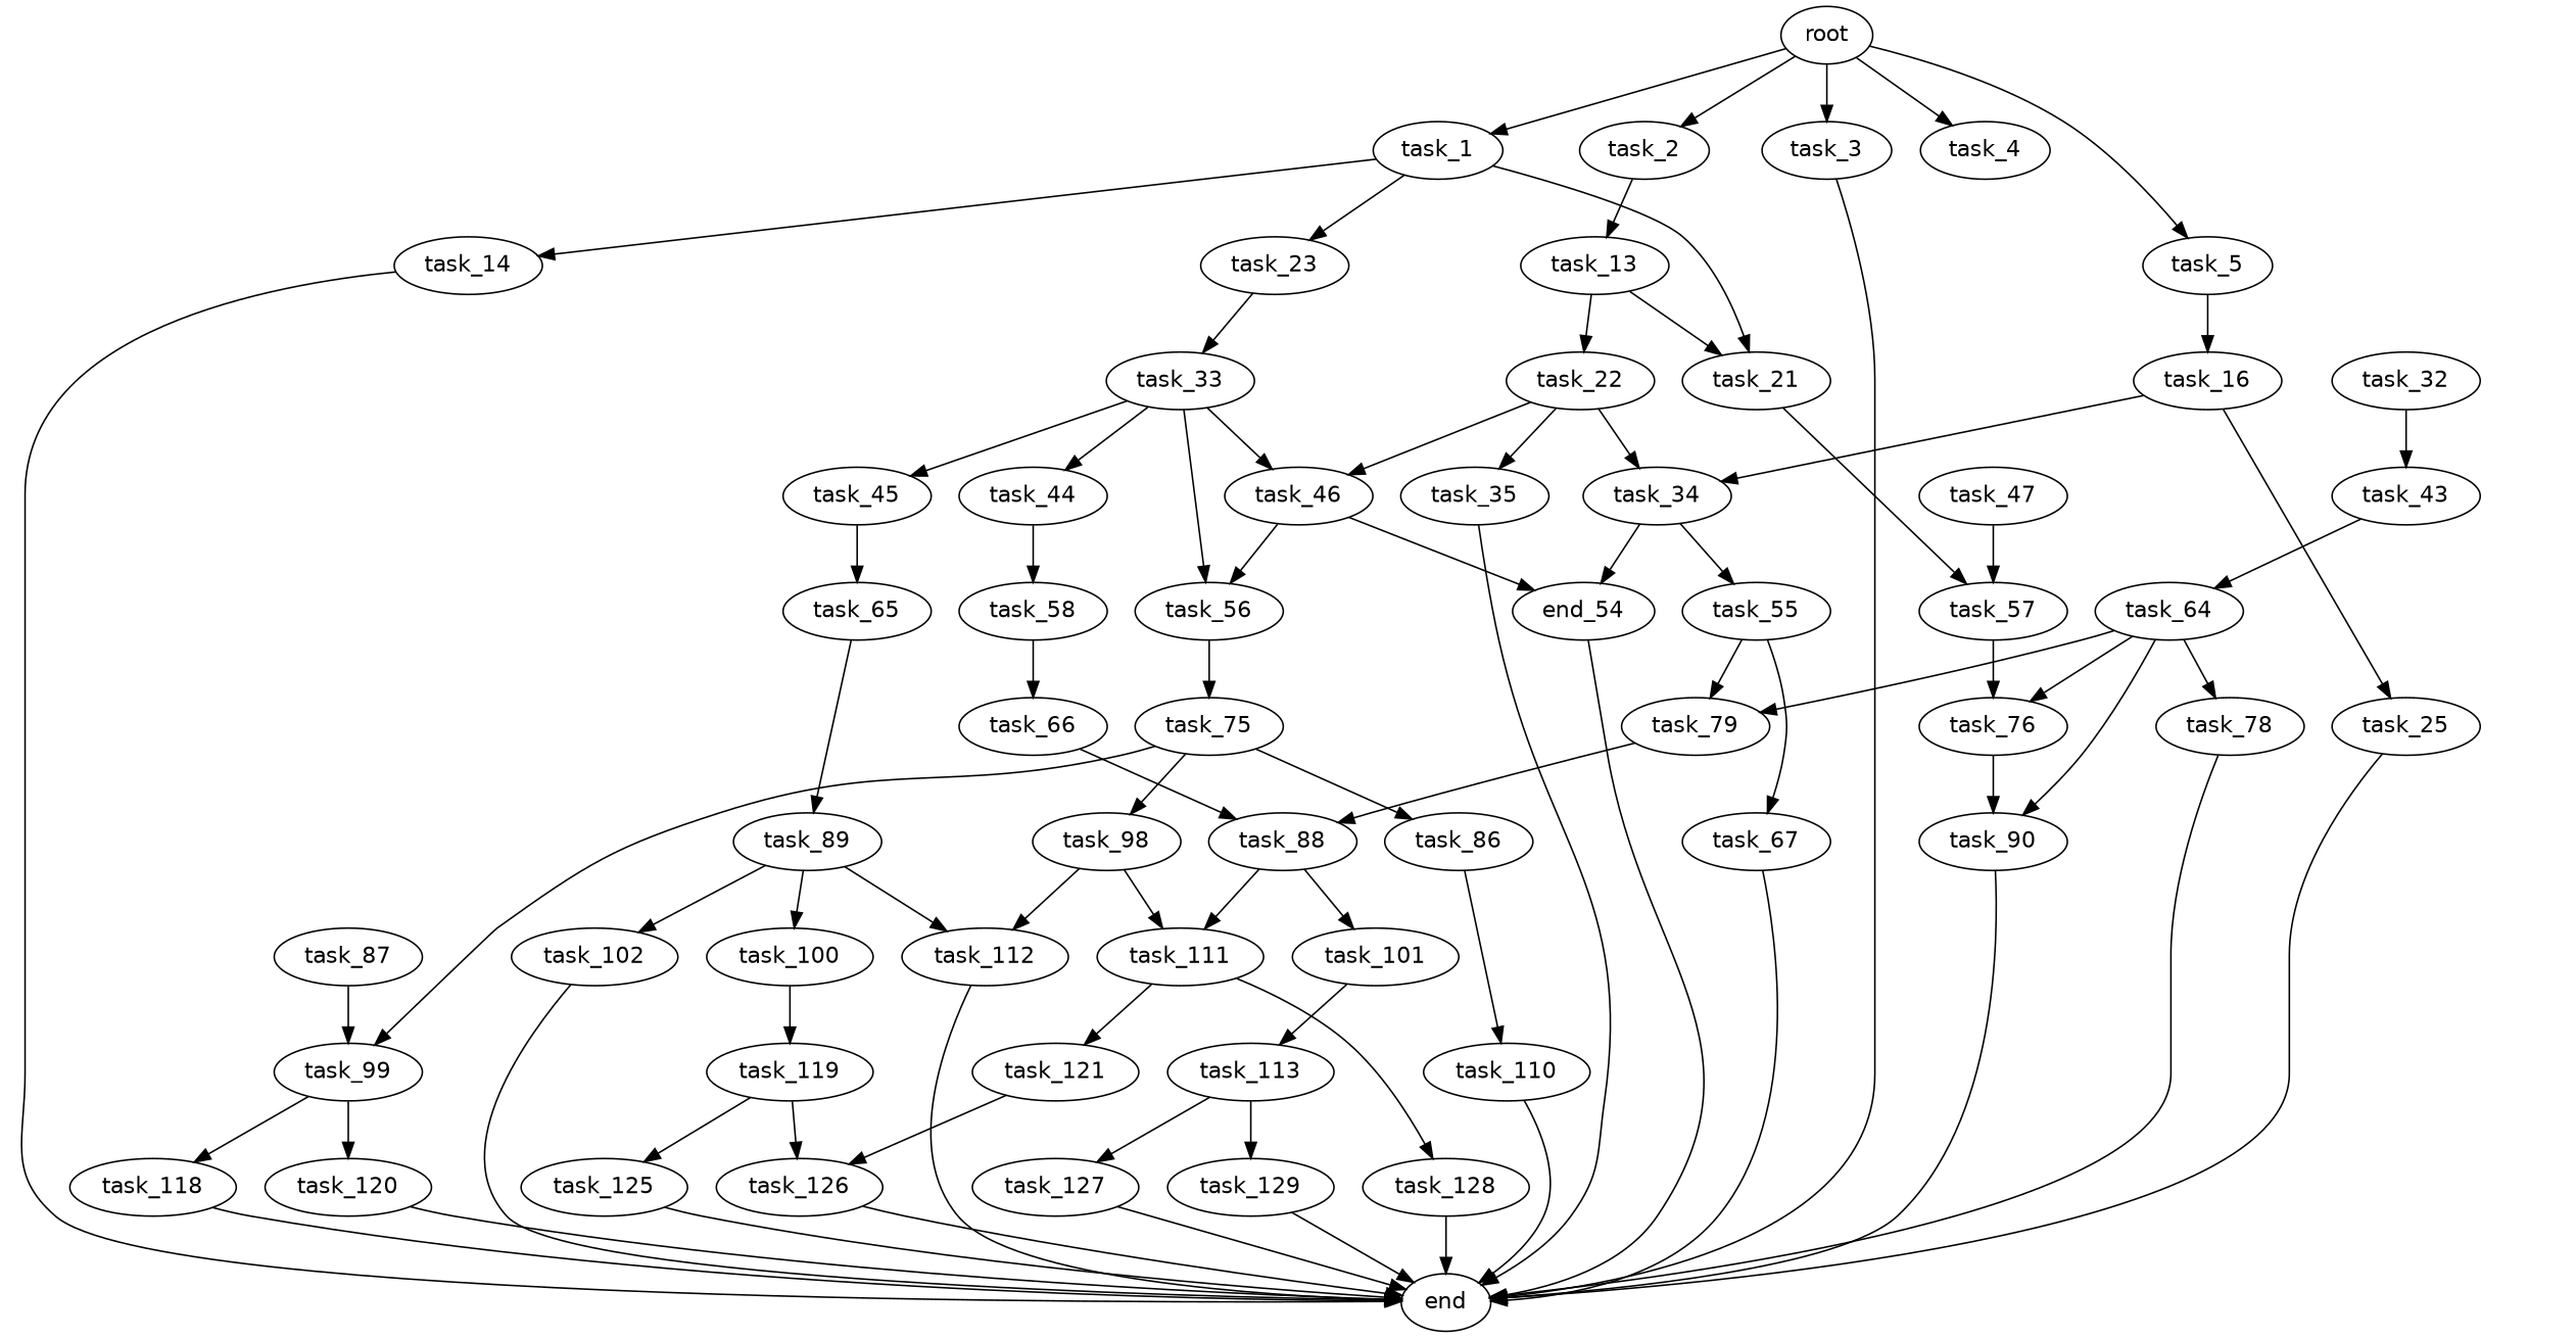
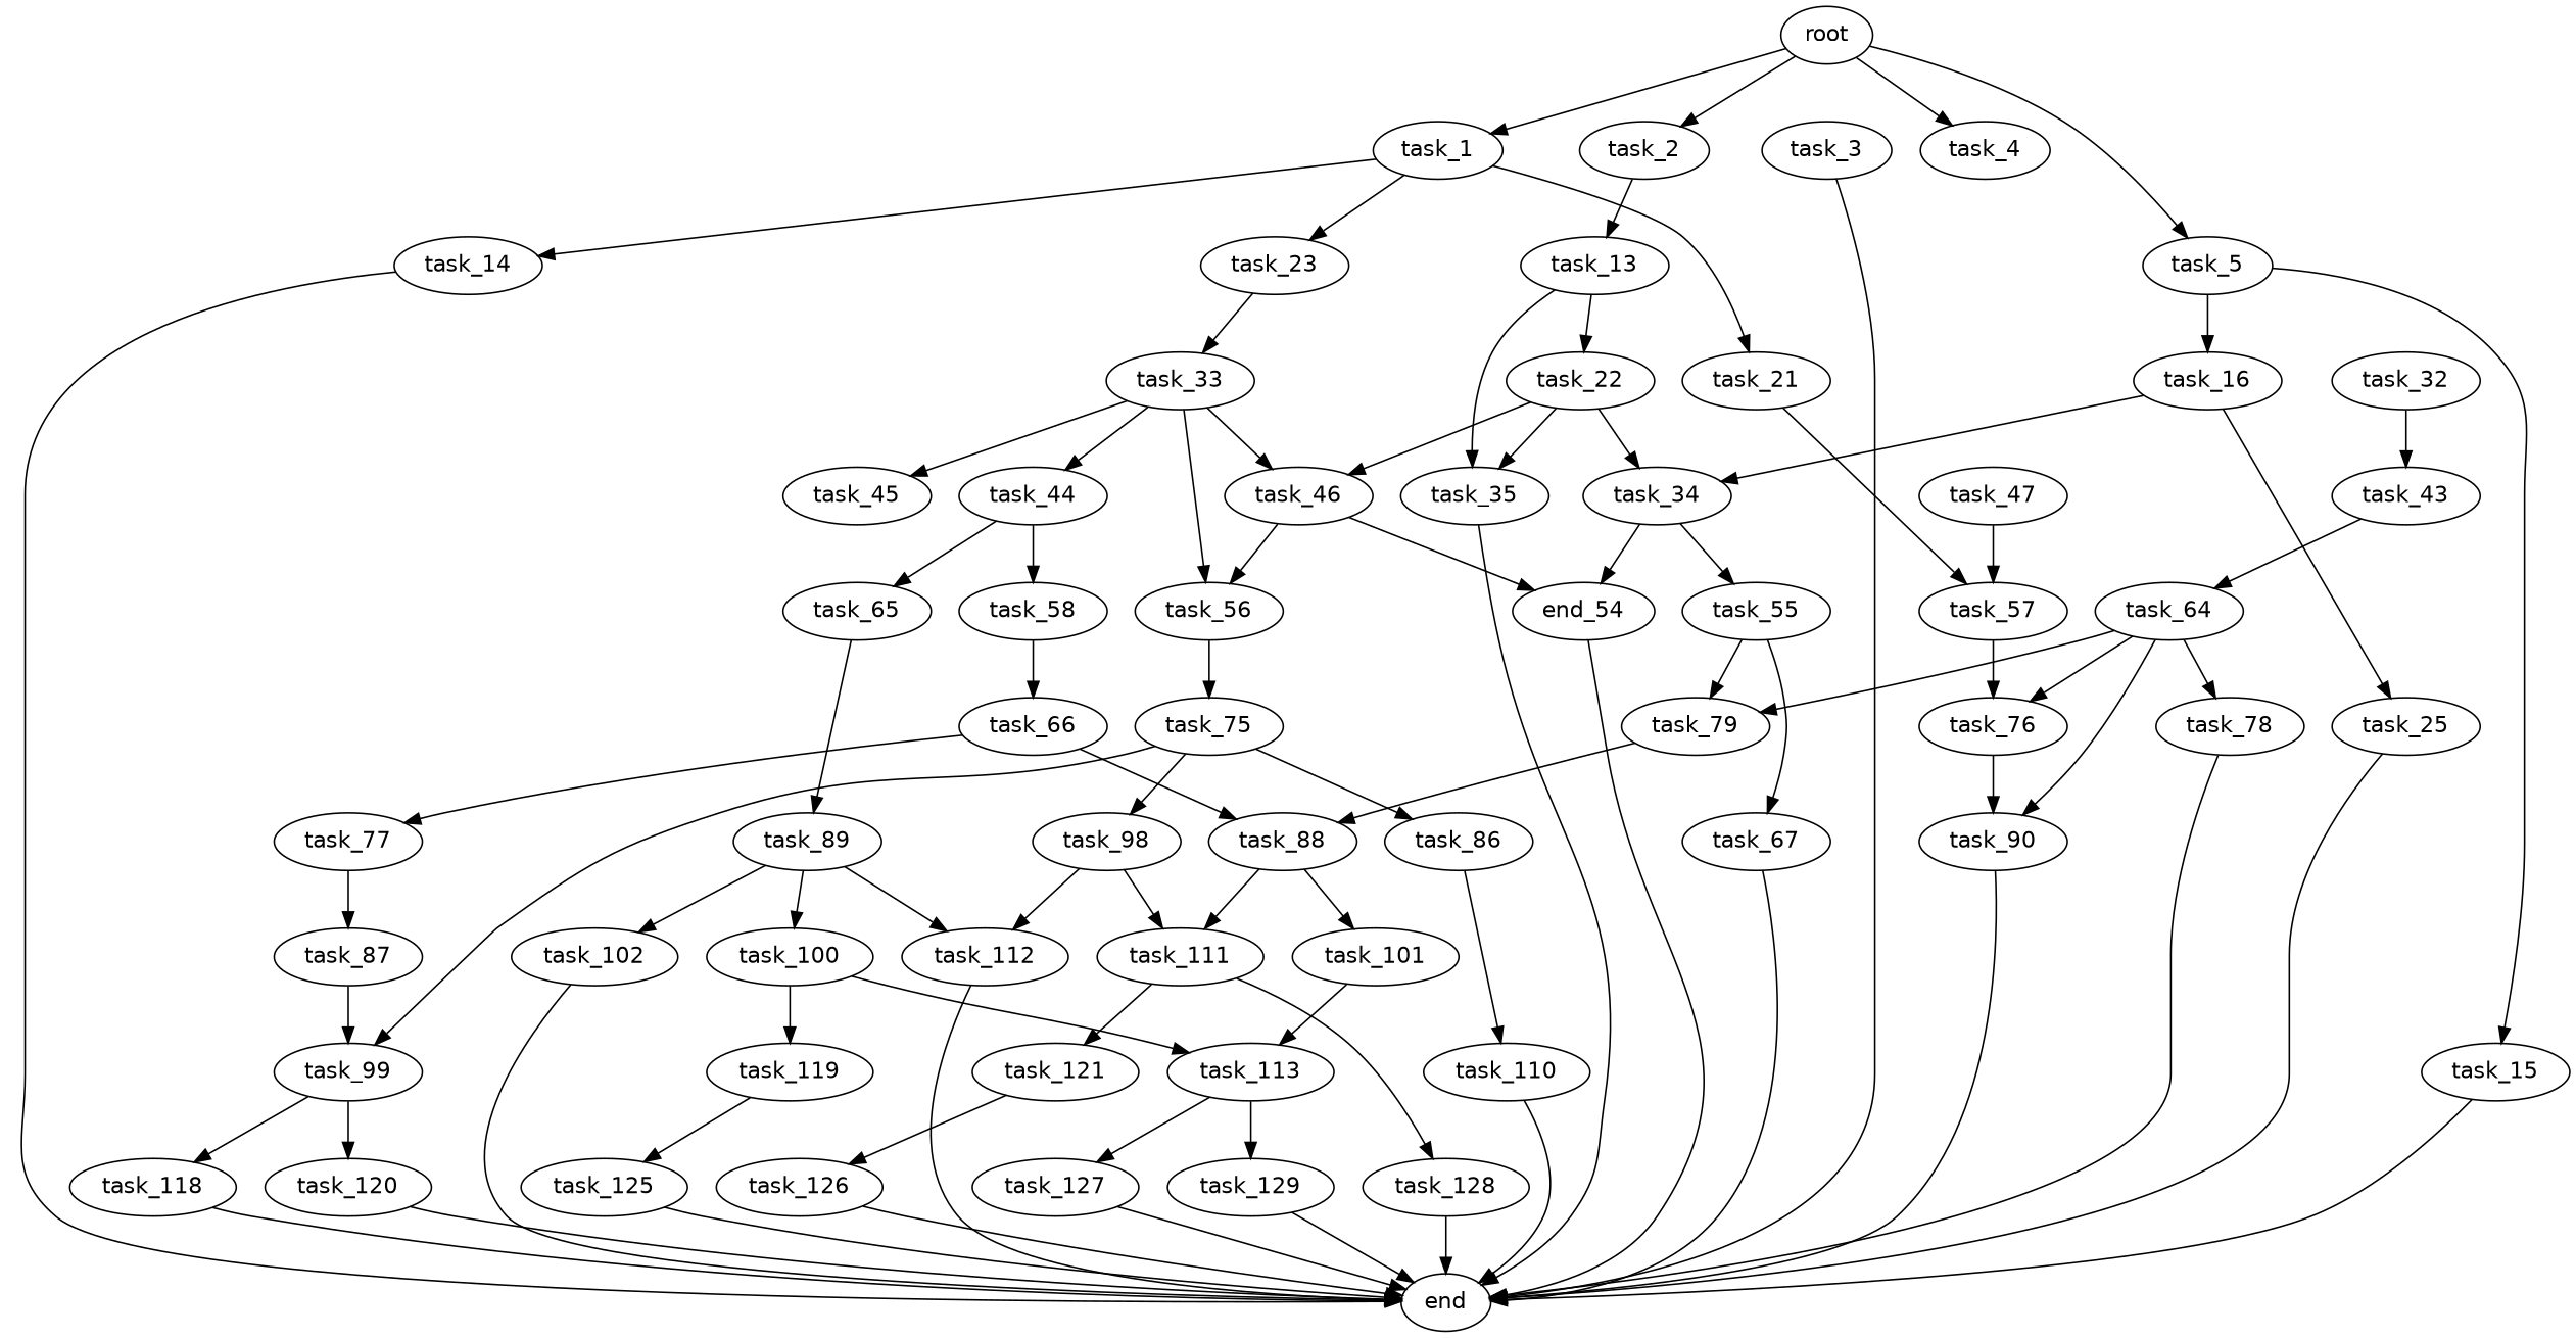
  digraph {
    fontname="DejaVu Sans"
    node [fontname="DejaVu Sans"]
    edge [fontname="DejaVu Sans"]
    root
    task_1
    task_2
    task_3
    task_4
    task_5
    task_14
    task_21
    task_23
    task_13
    end
+   task_15
    task_16
    task_57
    task_33
    task_22
    task_25
    task_34
    task_35
    task_46
    n21 [label=end_54]
    task_55
    task_47
    task_56
    task_44
    task_45
    task_32
    task_43
    task_64
    task_58
    task_65
    task_75
    task_67
    task_79
    task_76
    task_78
    task_90
    task_66
    task_89
    task_88
    task_86
    task_98
    task_99
+   task_77
    task_100
    task_102
    task_112
    task_87
    task_101
    task_111
    task_110
    task_118
    task_120
    task_113
    task_121
    task_128
    task_119
    task_127
    task_129
    task_125
    task_126
    root -> task_1
    root -> task_2
-   root -> task_3
    root -> task_4
    root -> task_5
    task_1 -> task_14
    task_1 -> task_21
    task_1 -> task_23
    task_2 -> task_13
    task_3 -> end
+   task_5 -> task_15
    task_5 -> task_16
    task_14 -> end
    task_21 -> task_57
    task_23 -> task_33
-   task_13 -> task_21
+   task_13 -> task_35
    task_13 -> task_22
+   task_15 -> end
    task_16 -> task_25
    task_16 -> task_34
    task_57 -> task_76
    task_33 -> task_46
    task_33 -> task_56
    task_33 -> task_44
    task_33 -> task_45
    task_22 -> task_34
    task_22 -> task_35
    task_22 -> task_46
    task_25 -> end
    task_34 -> n21
    task_34 -> task_55
    task_35 -> end
    task_46 -> n21
    task_46 -> task_56
    n21 -> end
    task_55 -> task_67
    task_55 -> task_79
    task_47 -> task_57
    task_56 -> task_75
    task_44 -> task_58
-   task_45 -> task_65
+   task_44 -> task_65
    task_32 -> task_43
    task_43 -> task_64
    task_64 -> task_79
    task_64 -> task_76
    task_64 -> task_78
    task_64 -> task_90
    task_58 -> task_66
    task_65 -> task_89
    task_75 -> task_86
    task_75 -> task_98
    task_75 -> task_99
    task_67 -> end
    task_79 -> task_88
    task_76 -> task_90
    task_78 -> end
    task_90 -> end
    task_66 -> task_88
+   task_66 -> task_77
    task_89 -> task_100
    task_89 -> task_102
    task_89 -> task_112
    task_88 -> task_101
    task_88 -> task_111
    task_86 -> task_110
    task_98 -> task_112
    task_98 -> task_111
    task_99 -> task_118
    task_99 -> task_120
+   task_77 -> task_87
+   task_100 -> task_113
    task_100 -> task_119
    task_102 -> end
    task_112 -> end
    task_87 -> task_99
    task_101 -> task_113
    task_111 -> task_121
    task_111 -> task_128
    task_110 -> end
    task_118 -> end
    task_120 -> end
    task_113 -> task_127
    task_113 -> task_129
    task_121 -> task_126
    task_128 -> end
    task_119 -> task_125
-   task_119 -> task_126
    task_127 -> end
    task_129 -> end
    task_125 -> end
    task_126 -> end
  }
